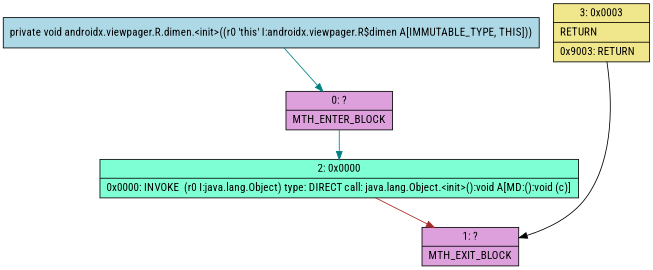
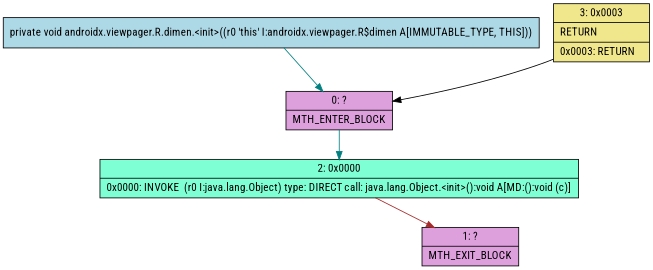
  digraph {
    fontname="Roboto Condensed"
    node [fillcolor=plum fontname="Roboto Condensed" shape=record style=filled]
    edge [color=teal fontname="Roboto Condensed"]
    n1 [label="{0\:\ ?|MTH_ENTER_BLOCK\l}"]
    n2 [fillcolor=aquamarine label="{2\:\ 0x0000|0x0000: INVOKE  (r0 I:java.lang.Object) type: DIRECT call: java.lang.Object.\<init\>():void A[MD:():void (c)]\l}"]
    n3 [label="{1\:\ ?|MTH_EXIT_BLOCK\l}"]
-   n4 [fillcolor=khaki label="{3\:\ 0x0003|RETURN\l|0x9003: RETURN   \l}"]
+   n4 [fillcolor=khaki label="{3\:\ 0x0003|RETURN\l|0x0003: RETURN   \l}"]
    n5 [fillcolor=lightblue label="{private void androidx.viewpager.R.dimen.\<init\>((r0 'this' I:androidx.viewpager.R$dimen A[IMMUTABLE_TYPE, THIS])) }"]
    n1 -> n2
    n2 -> n3 [color=brown]
-   n4 -> n3 [color=black]
+   n4 -> n1 [color=black]
    n5 -> n1
  }
